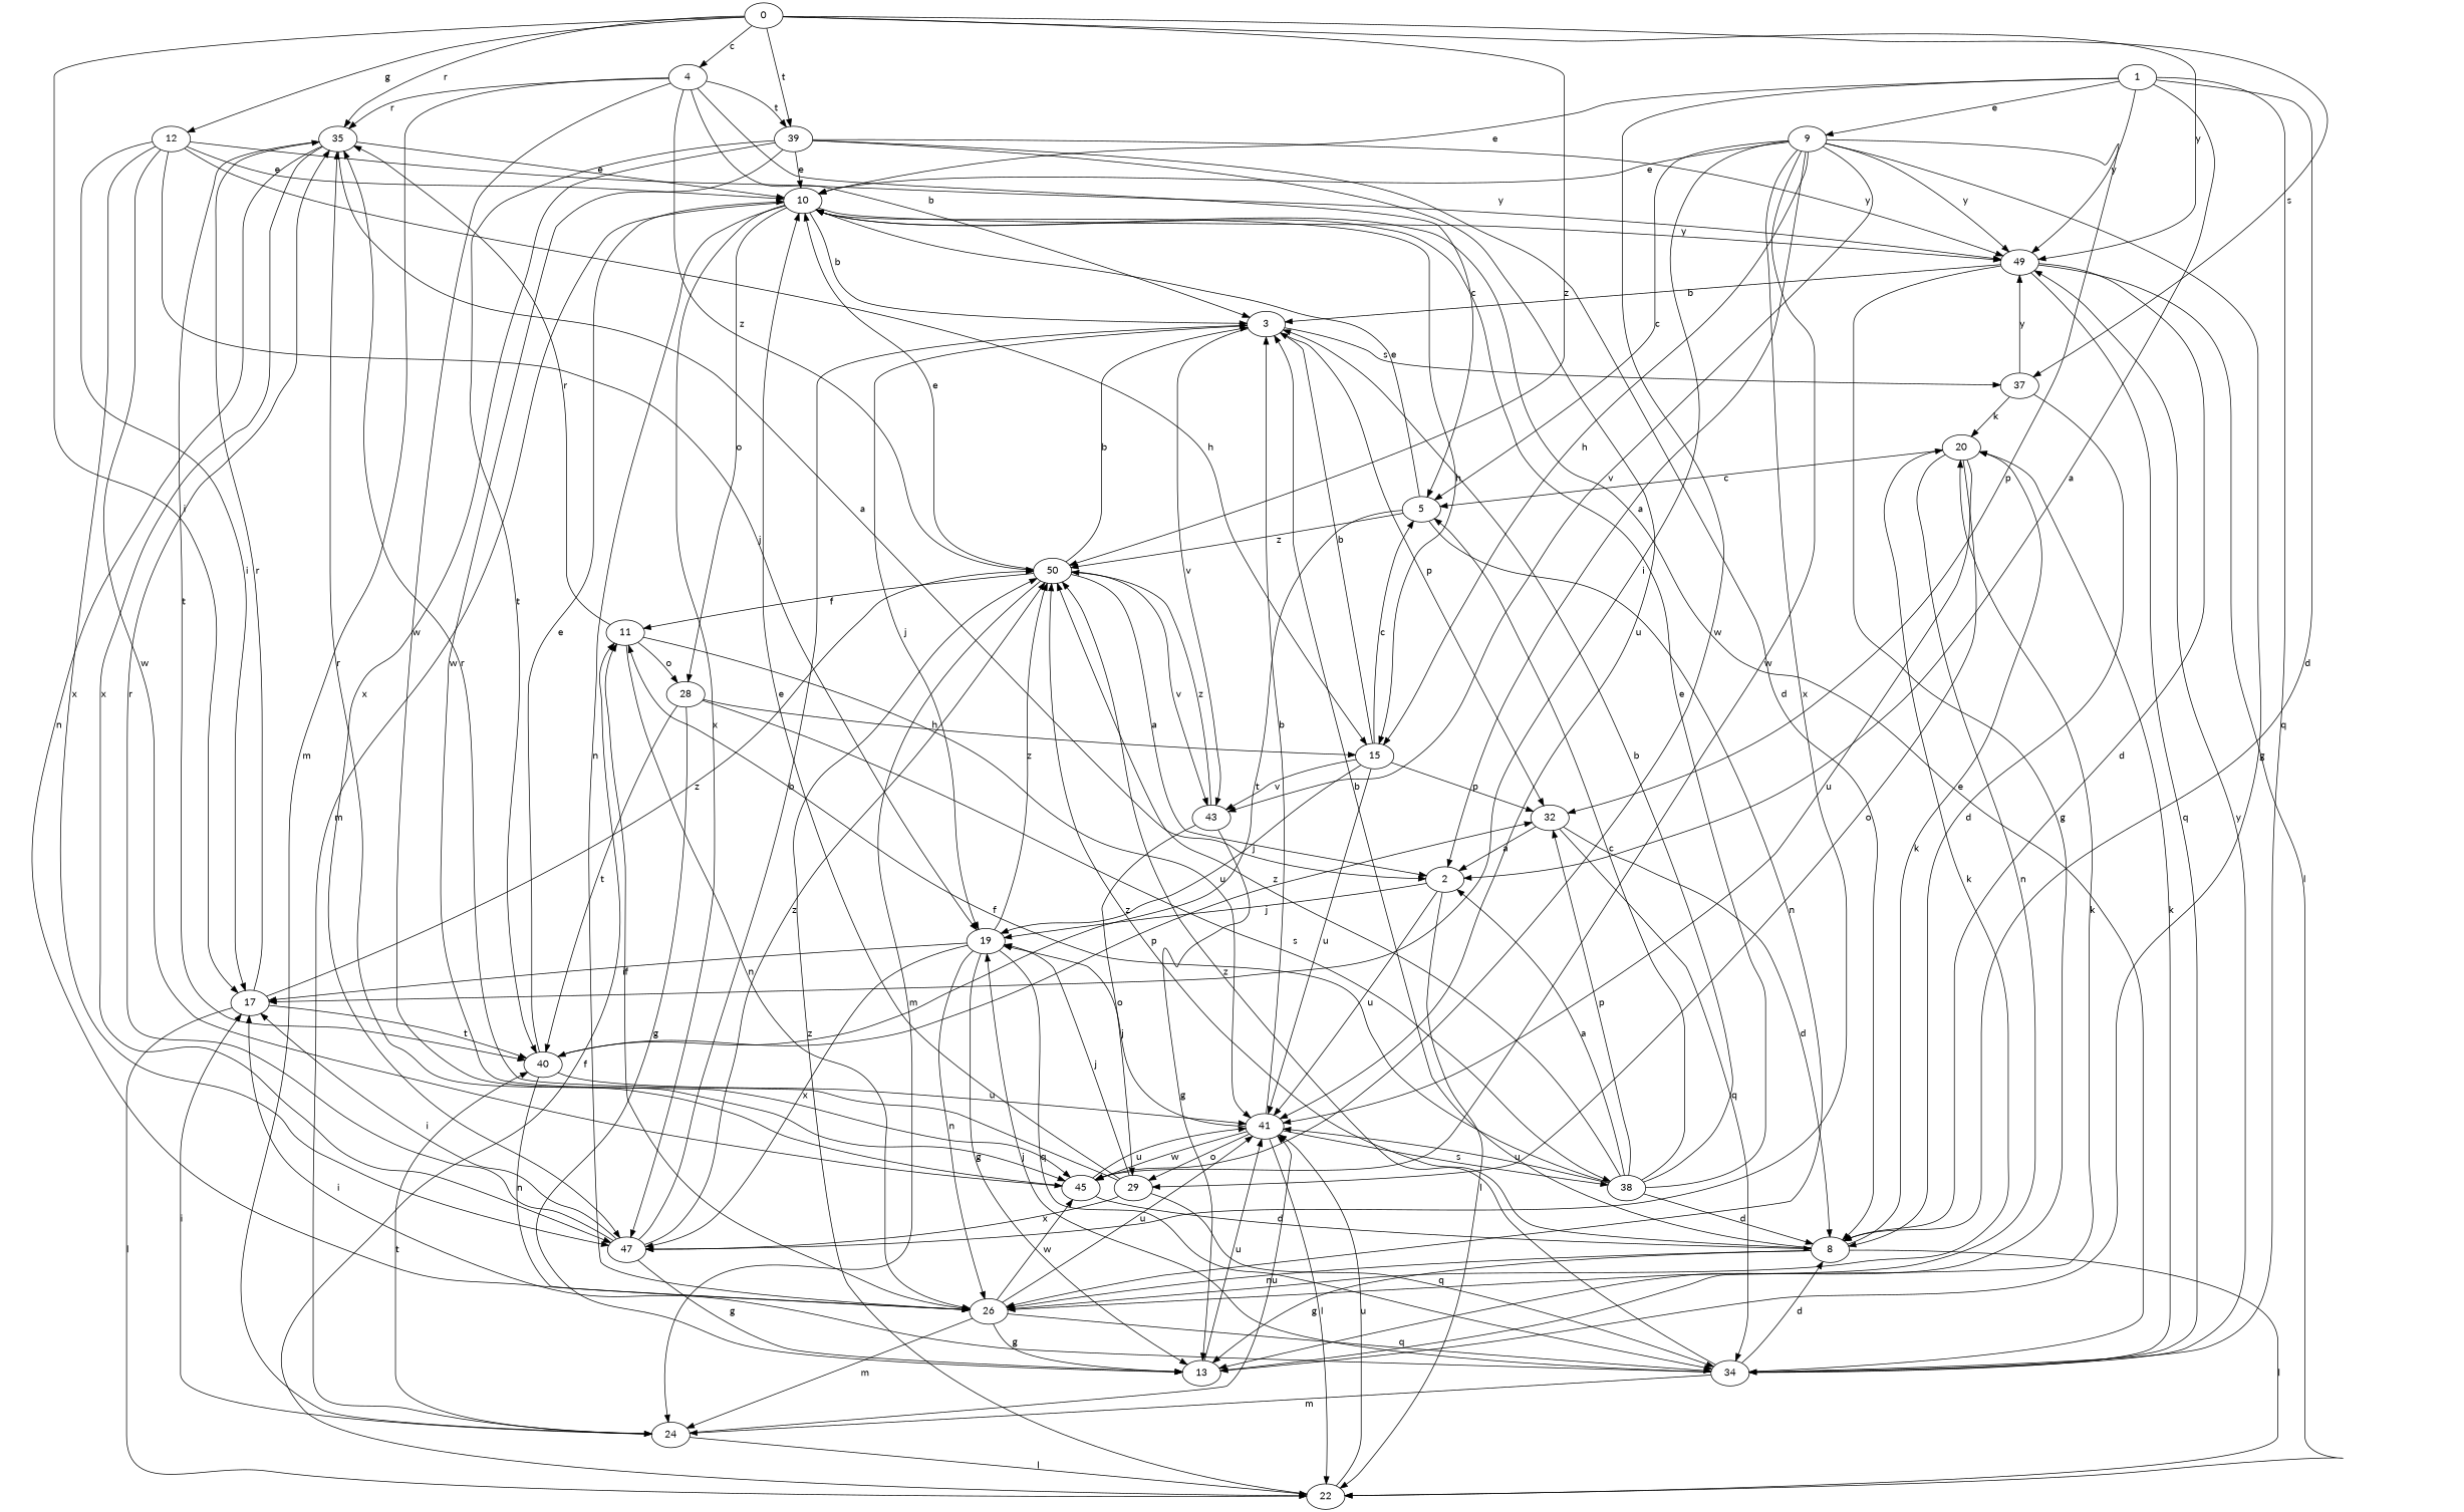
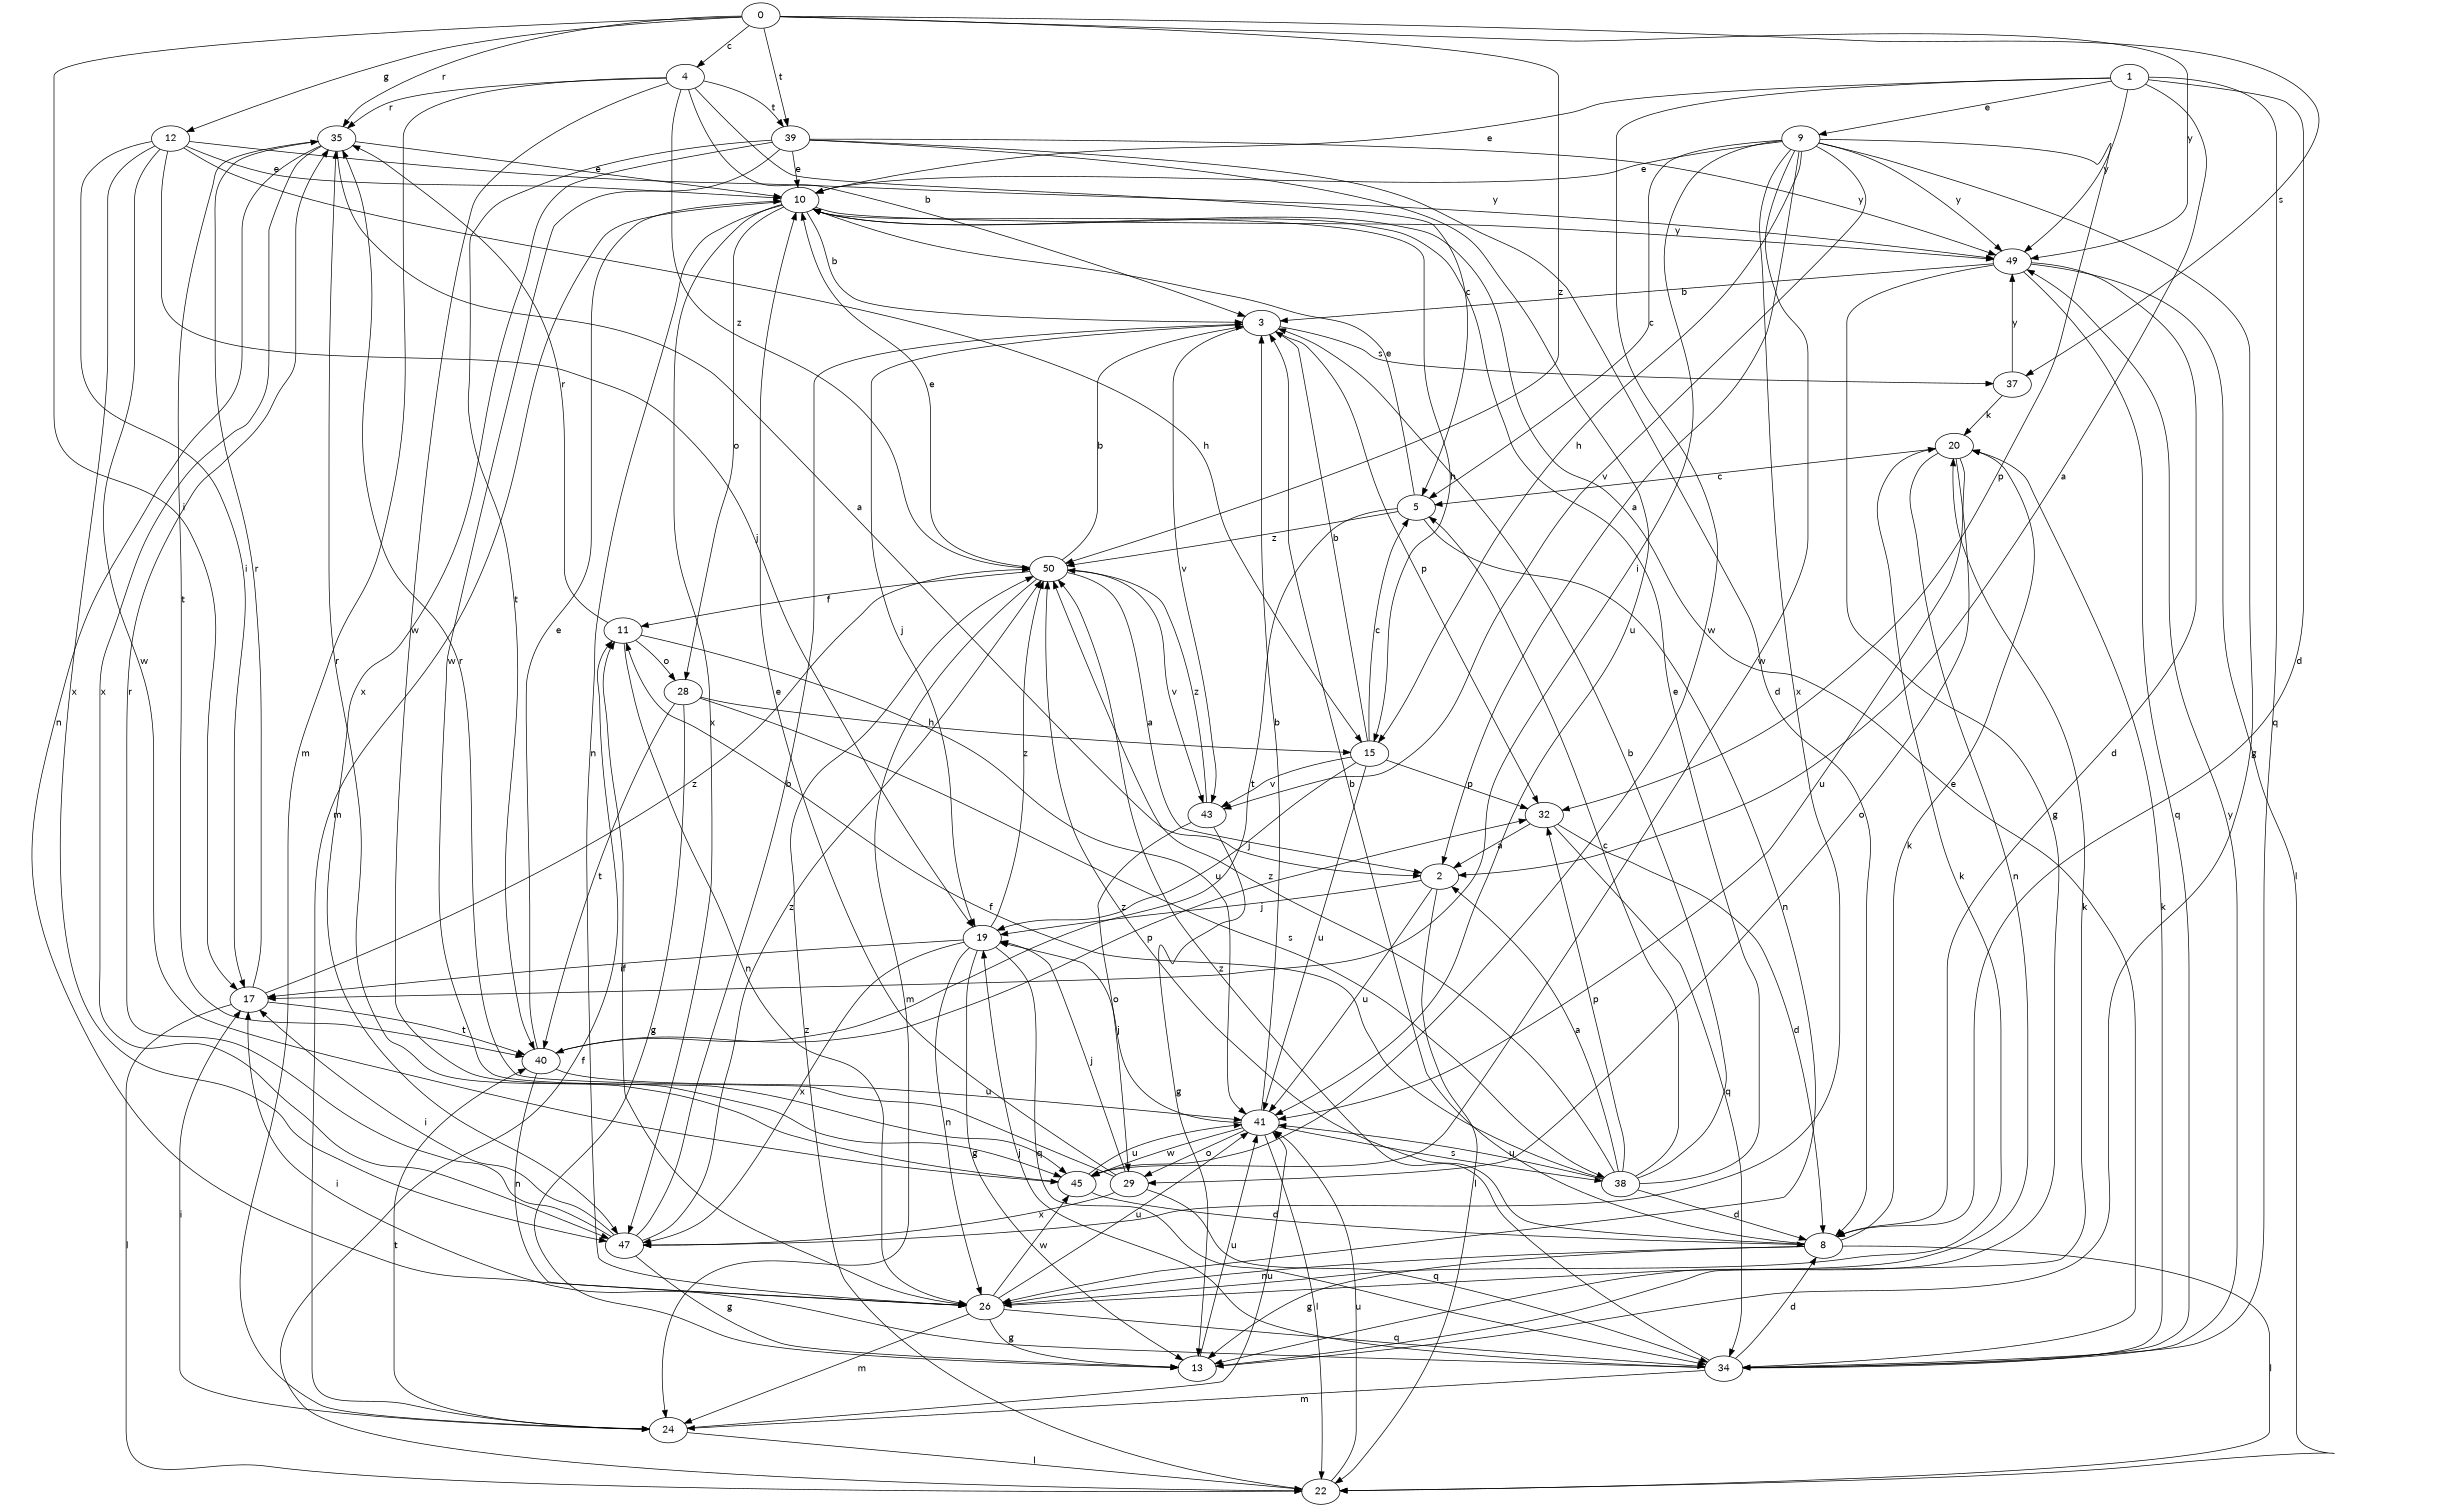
  strict digraph {
    fontname=Lato
    node [fontname=Lato]
    edge [fontname=Lato]
    0
    4
    12
    17
    35
    37
    39
    49
    50
    45
    3
    5
    24
    10
    19
    15
    47
    22
    40
    2
    26
    8
    20
    41
    34
    13
    43
    11
    1
    9
    32
    28
    29
    38
    0 -> 4 [label=c]
    0 -> 12 [label=g]
    0 -> 17 [label=i]
    0 -> 35 [label=r]
    0 -> 37 [label=s]
    0 -> 39 [label=t]
    0 -> 49 [label=y]
    0 -> 50 [label=z]
    4 -> 35 [label=r]
    4 -> 39 [label=t]
    4 -> 50 [label=z]
    4 -> 45 [label=w]
    4 -> 3 [label=b]
    4 -> 5 [label=c]
    4 -> 24 [label=m]
    12 -> 17 [label=i]
    12 -> 49 [label=y]
    12 -> 45 [label=w]
    12 -> 10 [label=e]
    12 -> 19 [label=j]
    12 -> 15 [label=h]
    12 -> 47 [label=x]
    17 -> 35 [label=r]
    17 -> 50 [label=z]
    17 -> 22 [label=l]
    17 -> 40 [label=t]
    35 -> 10 [label=e]
    35 -> 47 [label=x]
    35 -> 40 [label=t]
    35 -> 2 [label=a]
    35 -> 26 [label=n]
    37 -> 49 [label=y]
-   37 -> 8 [label=d]
    37 -> 20 [label=k]
    39 -> 49 [label=y]
    39 -> 45 [label=w]
    39 -> 10 [label=e]
    39 -> 47 [label=x]
    39 -> 40 [label=t]
    39 -> 8 [label=d]
    39 -> 41 [label=u]
    49 -> 3 [label=b]
    49 -> 22 [label=l]
    49 -> 8 [label=d]
    49 -> 34 [label=q]
    49 -> 13 [label=g]
    50 -> 3 [label=b]
    50 -> 24 [label=m]
    50 -> 10 [label=e]
    50 -> 2 [label=a]
    50 -> 43 [label=v]
    50 -> 11 [label=f]
    45 -> 35 [label=r]
    45 -> 8 [label=d]
    45 -> 41 [label=u]
    3 -> 37 [label=s]
    3 -> 19 [label=j]
    3 -> 43 [label=v]
    3 -> 32 [label=p]
    5 -> 50 [label=z]
    5 -> 10 [label=e]
    5 -> 40 [label=t]
    5 -> 26 [label=n]
    24 -> 17 [label=i]
    24 -> 22 [label=l]
    24 -> 40 [label=t]
    24 -> 41 [label=u]
    10 -> 49 [label=y]
    10 -> 3 [label=b]
    10 -> 24 [label=m]
    10 -> 15 [label=h]
    10 -> 47 [label=x]
    10 -> 26 [label=n]
    10 -> 28 [label=o]
    19 -> 17 [label=i]
    19 -> 50 [label=z]
    19 -> 47 [label=x]
    19 -> 26 [label=n]
    19 -> 34 [label=q]
    19 -> 13 [label=g]
    15 -> 3 [label=b]
    15 -> 5 [label=c]
    15 -> 19 [label=j]
    15 -> 41 [label=u]
    15 -> 43 [label=v]
    15 -> 32 [label=p]
    47 -> 17 [label=i]
    47 -> 35 [label=r]
    47 -> 50 [label=z]
    47 -> 3 [label=b]
    47 -> 13 [label=g]
    22 -> 50 [label=z]
    22 -> 41 [label=u]
    22 -> 11 [label=f]
    40 -> 10 [label=e]
    40 -> 26 [label=n]
    40 -> 41 [label=u]
    40 -> 32 [label=p]
    2 -> 19 [label=j]
    2 -> 22 [label=l]
    2 -> 41 [label=u]
    26 -> 45 [label=w]
    26 -> 24 [label=m]
    26 -> 20 [label=k]
    26 -> 41 [label=u]
    26 -> 34 [label=q]
    26 -> 13 [label=g]
    26 -> 11 [label=f]
    8 -> 50 [label=z]
    8 -> 3 [label=b]
    8 -> 22 [label=l]
    8 -> 26 [label=n]
    8 -> 20 [label=k]
    8 -> 13 [label=g]
    20 -> 5 [label=c]
    20 -> 26 [label=n]
    20 -> 41 [label=u]
    20 -> 29 [label=o]
    41 -> 45 [label=w]
    41 -> 3 [label=b]
    41 -> 19 [label=j]
    41 -> 22 [label=l]
    41 -> 29 [label=o]
    41 -> 38 [label=s]
    34 -> 17 [label=i]
    34 -> 49 [label=y]
    34 -> 50 [label=z]
    34 -> 24 [label=m]
    34 -> 10 [label=e]
    34 -> 19 [label=j]
    34 -> 8 [label=d]
    34 -> 20 [label=k]
    13 -> 20 [label=k]
    13 -> 41 [label=u]
    43 -> 50 [label=z]
    43 -> 13 [label=g]
    43 -> 29 [label=o]
    11 -> 35 [label=r]
    11 -> 26 [label=n]
    11 -> 41 [label=u]
    11 -> 28 [label=o]
    1 -> 49 [label=y]
    1 -> 45 [label=w]
    1 -> 10 [label=e]
    1 -> 2 [label=a]
    1 -> 8 [label=d]
    1 -> 34 [label=q]
    1 -> 9 [label=e]
    9 -> 17 [label=i]
    9 -> 49 [label=y]
    9 -> 45 [label=w]
    9 -> 5 [label=c]
    9 -> 10 [label=e]
    9 -> 15 [label=h]
    9 -> 47 [label=x]
    9 -> 2 [label=a]
    9 -> 13 [label=g]
    9 -> 43 [label=v]
    9 -> 32 [label=p]
    32 -> 2 [label=a]
    32 -> 8 [label=d]
    32 -> 34 [label=q]
    28 -> 15 [label=h]
    28 -> 40 [label=t]
    28 -> 13 [label=g]
    28 -> 38 [label=s]
    29 -> 35 [label=r]
    29 -> 10 [label=e]
    29 -> 19 [label=j]
    29 -> 47 [label=x]
    29 -> 34 [label=q]
    38 -> 50 [label=z]
    38 -> 3 [label=b]
    38 -> 5 [label=c]
    38 -> 10 [label=e]
    38 -> 2 [label=a]
    38 -> 8 [label=d]
    38 -> 41 [label=u]
    38 -> 11 [label=f]
    38 -> 32 [label=p]
  }
